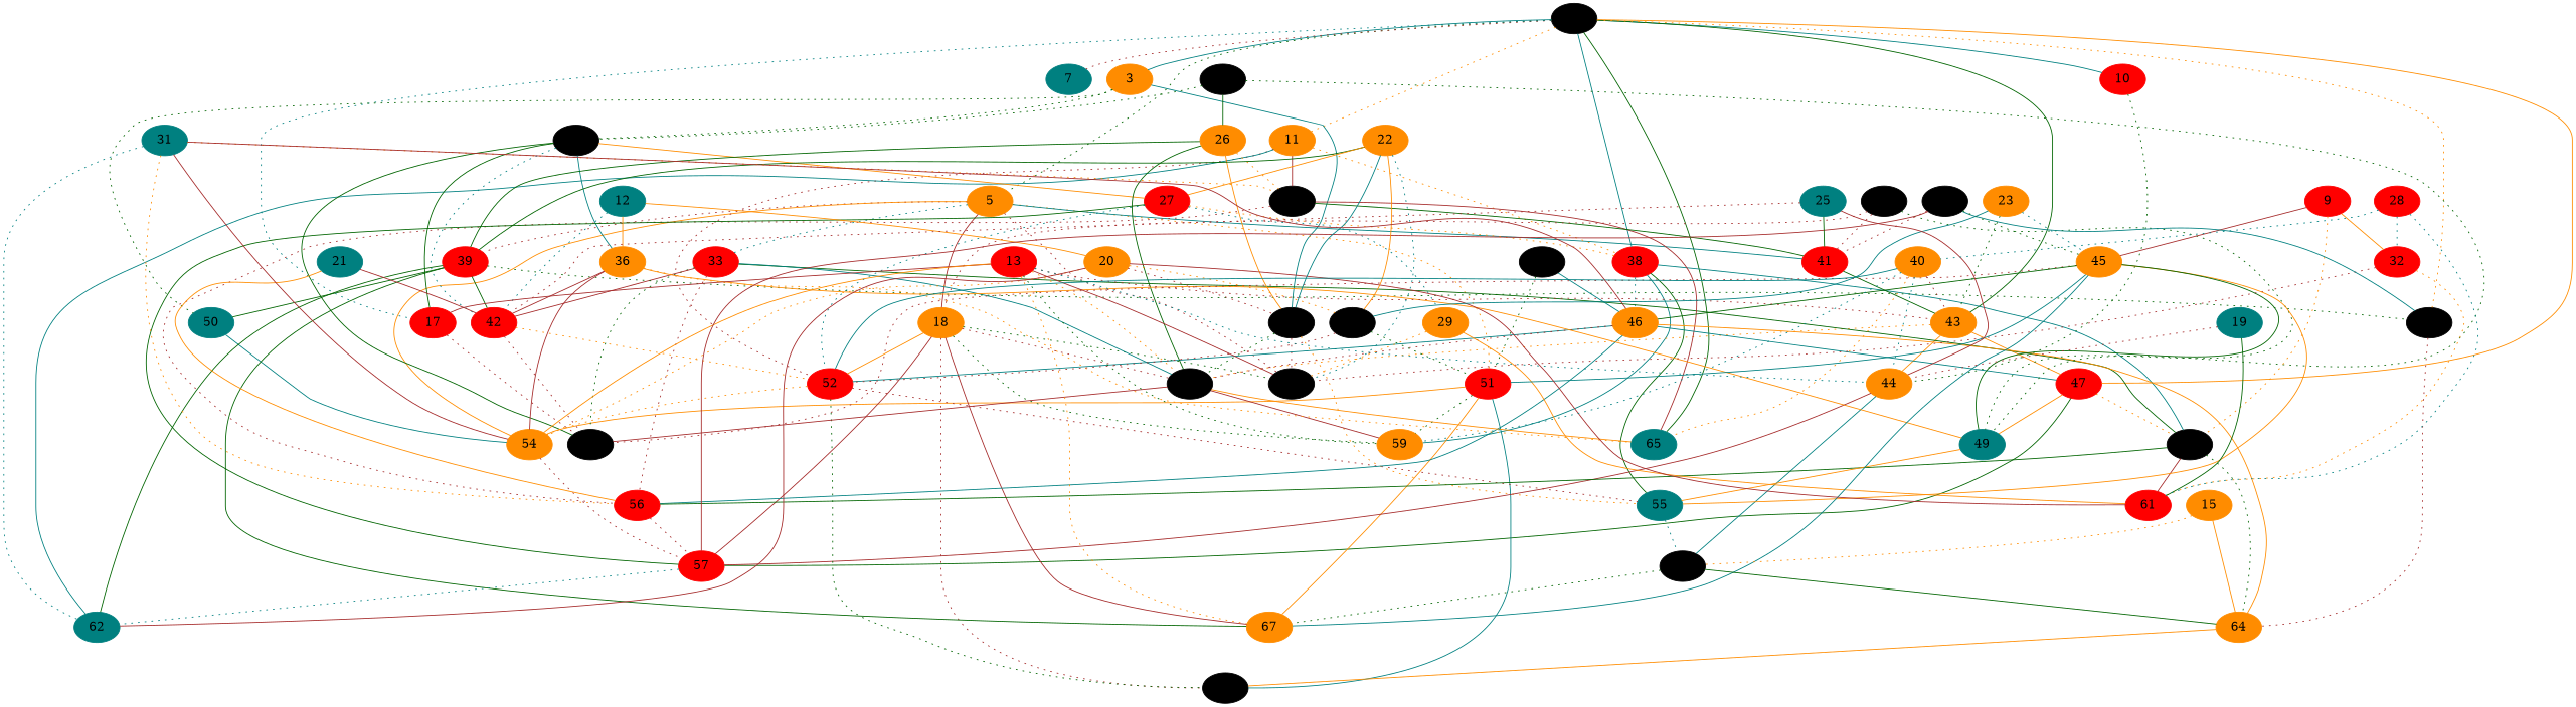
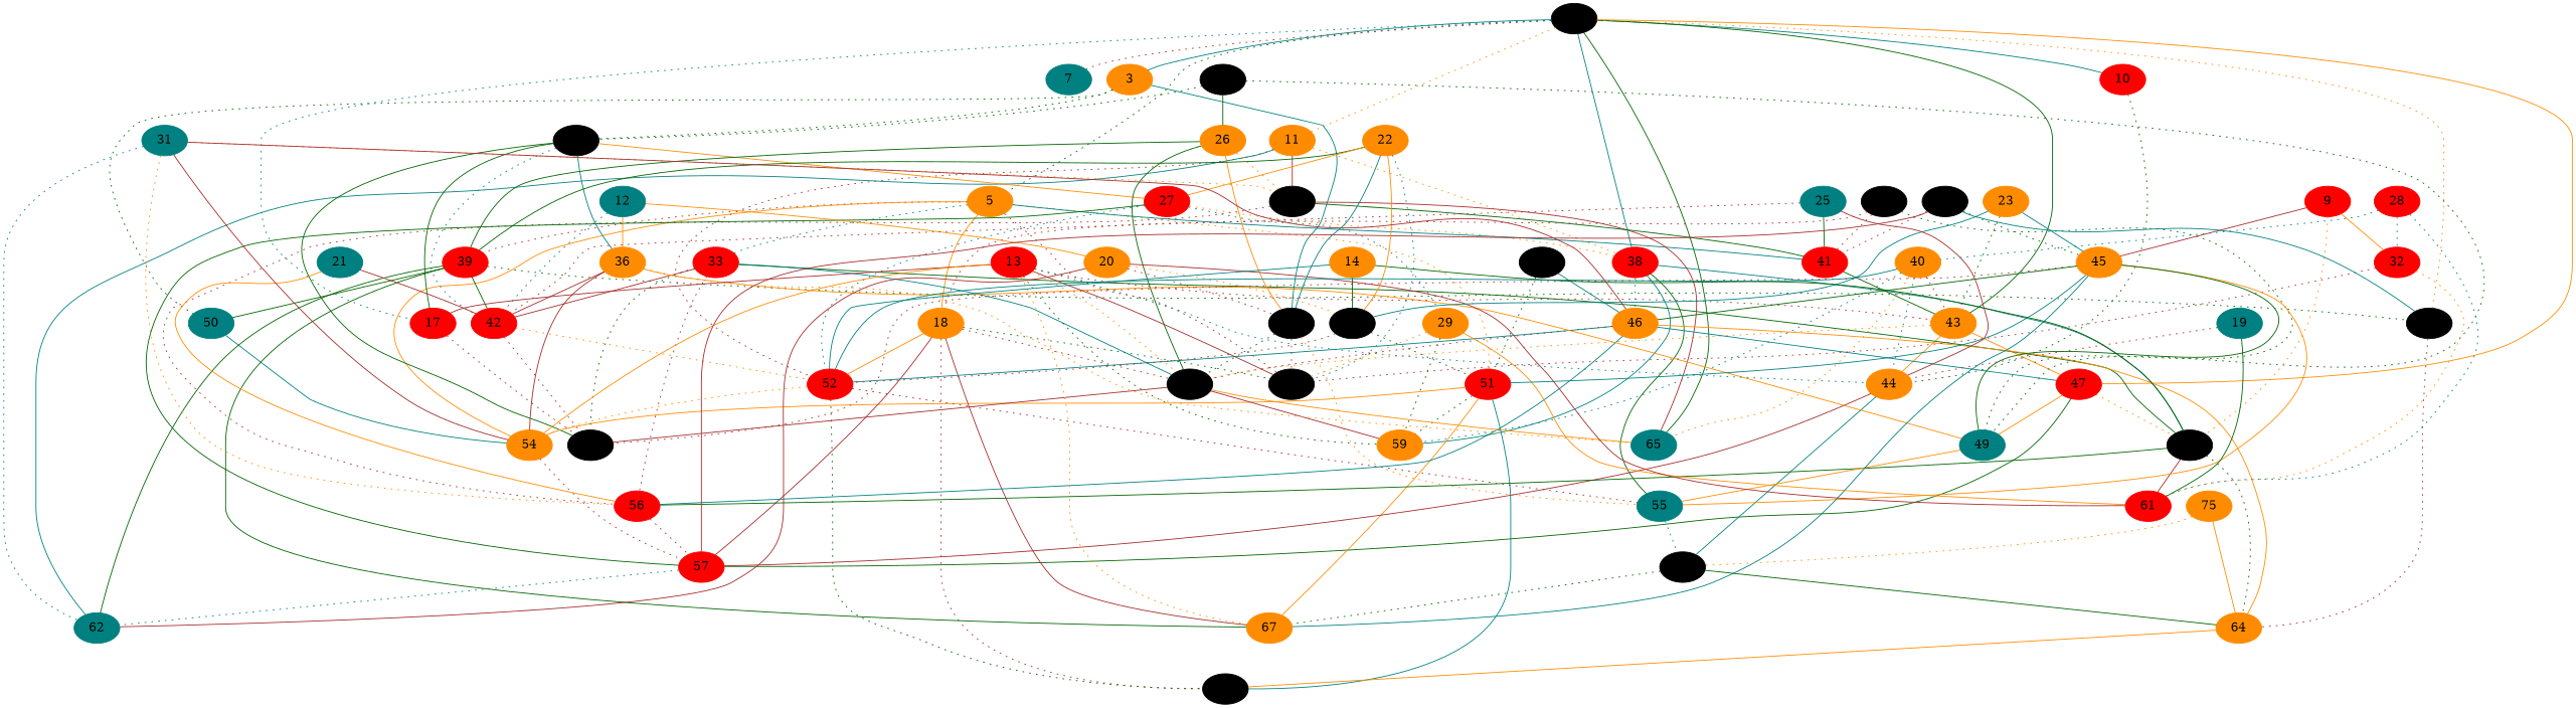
  graph {
    node [color=darkorange style=filled]
    edge [color=brown style=solid weight=1.0]
    1 [color=black]
    3
    5
    7 [color=teal]
    10 [color=red]
    11
    17 [color=red]
    38 [color=red]
    43
    47 [color=red]
    60 [color=black]
    65 [color=teal]
    8 [color=black]
    30 [color=black]
    50 [color=teal]
    51 [color=red]
    18
    33 [color=red]
    37 [color=black]
    39 [color=red]
    41 [color=red]
    54
    44
    34 [color=black]
    52 [color=red]
    62 [color=teal]
    63 [color=black]
    46
    48 [color=black]
    59
    55 [color=teal]
    53 [color=black]
    49 [color=teal]
    57 [color=red]
    64
    2 [color=black]
    26
    27 [color=red]
    36
    42 [color=red]
    4 [color=black]
    56 [color=red]
    67
    66 [color=black]
    6 [color=black]
    29
    9 [color=red]
    32 [color=red]
    45
    61 [color=red]
    58 [color=black]
    12 [color=teal]
    20
    35 [color=black]
    13 [color=red]
-   15
+   14
+   15 [label=75]
    16 [color=black]
    19 [color=teal]
    21 [color=teal]
    22
    23
    25 [color=teal]
    28 [color=red]
    40
    31 [color=teal]
    1 -- 3 [color=teal]
    1 -- 5 [color=darkgreen style=dotted]
    1 -- 7 [style=dotted weight=2.0]
    1 -- 10 [color=teal]
    1 -- 11 [color=darkorange style=dotted]
    1 -- 17 [color=teal style=dotted]
    1 -- 38 [color=teal]
    1 -- 43 [color=darkgreen]
    1 -- 47 [color=darkorange]
    1 -- 60 [color=darkorange style=dotted]
    1 -- 65 [color=darkgreen]
    3 -- 8 [color=darkgreen style=dotted]
    3 -- 30 [color=teal]
    3 -- 50 [color=darkgreen style=dotted]
    5 -- 51 [color=darkorange style=dotted]
-   5 -- 18
+   5 -- 18 [color=darkorange]
    5 -- 33 [color=teal style=dotted]
    5 -- 37 [style=dotted]
    5 -- 39 [style=dotted]
    5 -- 41 [color=teal]
    5 -- 54 [color=darkorange]
    10 -- 44 [color=darkgreen style=dotted]
    11 -- 38 [color=darkorange style=dotted]
    11 -- 34
    11 -- 52 [style=dotted]
    11 -- 62 [color=teal]
    17 -- 63 [style=dotted]
    38 -- 46 [color=teal style=dotted]
    38 -- 48 [color=teal]
    38 -- 59 [color=teal]
    38 -- 55 [color=darkgreen]
    43 -- 47 [color=darkorange]
    43 -- 44 [color=darkorange]
    43 -- 53 [color=darkorange style=dotted]
    47 -- 48 [color=darkorange style=dotted]
    47 -- 49 [color=darkorange]
    47 -- 57 [color=darkgreen weight=2.0]
    60 -- 64 [style=dotted]
    8 -- 17 [color=darkgreen]
    8 -- 63 [color=darkgreen]
    8 -- 27 [color=darkorange]
    8 -- 36 [color=teal]
    8 -- 42 [color=teal style=dotted]
    30 -- 37 [style=dotted]
    30 -- 55 [color=darkorange style=dotted]
    30 -- 53 [color=darkgreen style=dotted]
    50 -- 54 [color=teal]
    51 -- 54 [color=darkorange]
    51 -- 59 [color=darkgreen style=dotted]
    51 -- 67 [color=darkorange]
    51 -- 66 [color=teal]
    18 -- 37 [color=darkgreen style=dotted]
    18 -- 52 [color=darkorange]
    18 -- 53 [style=dotted]
    18 -- 57
    18 -- 67
    18 -- 66 [style=dotted]
    33 -- 63 [color=darkgreen style=dotted]
    33 -- 48 [color=darkgreen]
    33 -- 53 [color=teal]
    33 -- 42 [weight=2.0]
    33 -- 56 [style=dotted]
    39 -- 60 [color=darkgreen style=dotted]
    39 -- 50 [color=darkgreen]
    39 -- 62 [color=darkgreen]
    39 -- 42 [color=darkgreen]
    39 -- 67 [color=darkgreen]
    41 -- 43 [color=darkgreen]
    54 -- 57 [style=dotted]
    44 -- 57
    44 -- 58 [color=teal]
    34 -- 65
    34 -- 41 [color=darkgreen]
    34 -- 56 [style=dotted]
    52 -- 54 [color=darkorange style=dotted]
    52 -- 55 [style=dotted]
    52 -- 66 [color=darkgreen style=dotted]
    46 -- 47 [color=teal]
    46 -- 52 [color=teal]
    46 -- 53 [style=dotted]
    46 -- 64 [color=darkorange]
    46 -- 56 [color=teal]
    48 -- 64 [color=darkgreen style=dotted]
    48 -- 56 [color=darkgreen]
    48 -- 61
    55 -- 58 [color=teal style=dotted]
    53 -- 65 [color=darkorange]
    53 -- 63
    53 -- 59
    49 -- 55 [color=darkorange]
    57 -- 62 [color=teal style=dotted]
    64 -- 66 [color=darkorange]
    2 -- 8 [color=darkgreen style=dotted]
    2 -- 49 [color=darkgreen style=dotted]
    2 -- 26 [color=darkgreen]
    26 -- 30 [color=darkorange]
    26 -- 39 [color=darkgreen]
    26 -- 34 [color=darkorange style=dotted]
    26 -- 53 [color=darkgreen]
    27 -- 38 [color=darkorange style=dotted]
    27 -- 52 [color=teal style=dotted]
    27 -- 57 [color=darkgreen]
    27 -- 29 [color=teal style=dotted]
    36 -- 65 [color=darkorange style=dotted]
    36 -- 54
    36 -- 49 [color=darkorange]
    36 -- 42
    42 -- 52 [color=darkorange style=dotted]
    42 -- 63 [style=dotted]
    4 -- 51 [color=darkgreen style=dotted]
    4 -- 46 [color=teal]
    56 -- 57 [style=dotted]
    6 -- 18 [style=dotted]
    6 -- 41 [style=dotted]
    6 -- 49 [color=darkgreen style=dotted]
    29 -- 37 [color=darkorange style=dotted]
-   18 -- 59 [color=darkgreen style=dotted]
+   29 -- 59 [color=darkgreen style=dotted]
    29 -- 61 [color=darkorange]
    9 -- 48 [color=darkorange style=dotted]
    9 -- 32 [color=darkorange weight=2.0]
    9 -- 45
    32 -- 37 [style=dotted]
    32 -- 61 [color=darkorange style=dotted]
    45 -- 51 [color=teal]
    45 -- 63 [style=dotted]
    45 -- 46 [color=darkgreen]
    45 -- 55 [color=darkorange]
    45 -- 49 [color=darkgreen]
    45 -- 67 [color=teal]
    58 -- 64 [color=darkgreen]
    58 -- 67 [color=darkgreen style=dotted weight=2.0]
    12 -- 36 [color=darkorange]
    12 -- 42 [color=teal style=dotted weight=2.0]
    12 -- 20 [color=darkorange]
    20 -- 30 [style=dotted]
-   20 -- 54 [color=darkorange style=dotted]
    20 -- 62
    20 -- 61
    20 -- 35 [color=darkorange style=dotted]
    35 -- 51 [color=darkgreen style=dotted]
    35 -- 52 [style=dotted]
    13 -- 17
    13 -- 43 [style=dotted]
    13 -- 37
    13 -- 54 [color=darkorange]
    13 -- 44 [color=teal style=dotted]
    13 -- 59 [color=darkgreen style=dotted]
    13 -- 53 [color=darkorange style=dotted]
    13 -- 67 [color=darkorange style=dotted weight=2.0]
+   14 -- 52 [color=teal]
+   14 -- 48 [color=darkgreen weight=2.0]
+   14 -- 35 [color=darkgreen]
    15 -- 64 [color=darkorange]
    15 -- 58 [color=darkorange style=dotted]
    16 -- 60 [color=teal]
    16 -- 41 [style=dotted]
    16 -- 57
    16 -- 45 [color=darkgreen style=dotted]
    19 -- 44 [style=dotted]
    19 -- 61 [color=darkgreen]
    21 -- 42
    21 -- 56 [color=darkorange]
    22 -- 30 [color=teal]
    22 -- 37 [color=teal style=dotted]
    22 -- 39 [color=darkgreen]
    22 -- 27 [color=darkorange]
    22 -- 35 [color=darkorange]
    23 -- 43 [color=darkgreen style=dotted]
-   23 -- 45 [color=teal style=dotted]
+   23 -- 45 [color=teal]
    23 -- 35 [color=teal]
    25 -- 41 [color=darkgreen]
    25 -- 44
    25 -- 42 [style=dotted]
    28 -- 32 [color=teal style=dotted]
    28 -- 61 [color=teal style=dotted]
    28 -- 40 [color=teal style=dotted]
    40 -- 43 [style=dotted]
    40 -- 65 [color=darkorange style=dotted]
    40 -- 44 [color=teal style=dotted]
    40 -- 52 [color=teal]
    40 -- 59 [color=teal style=dotted]
    31 -- 54
    31 -- 34 [color=darkorange style=dotted]
    31 -- 62 [color=teal style=dotted]
    31 -- 46
    31 -- 56 [color=darkorange style=dotted]
  }
